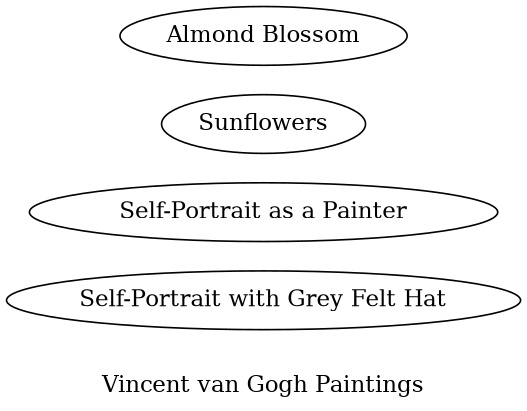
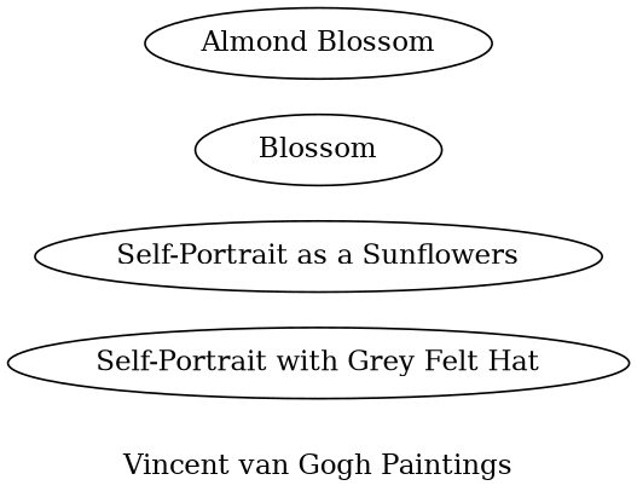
  graph {
    label="Vincent van Gogh Paintings"
    rankdir=LR
    node [fill=white]
    "Self-Portrait with Grey Felt Hat"
-   "Self-Portrait as a Painter"
-   Sunflowers
+   "Self-Portrait as a Painter" [label="Self-Portrait as a Sunflowers"]
+   Sunflowers [label=Blossom]
    "Almond Blossom"
  }
